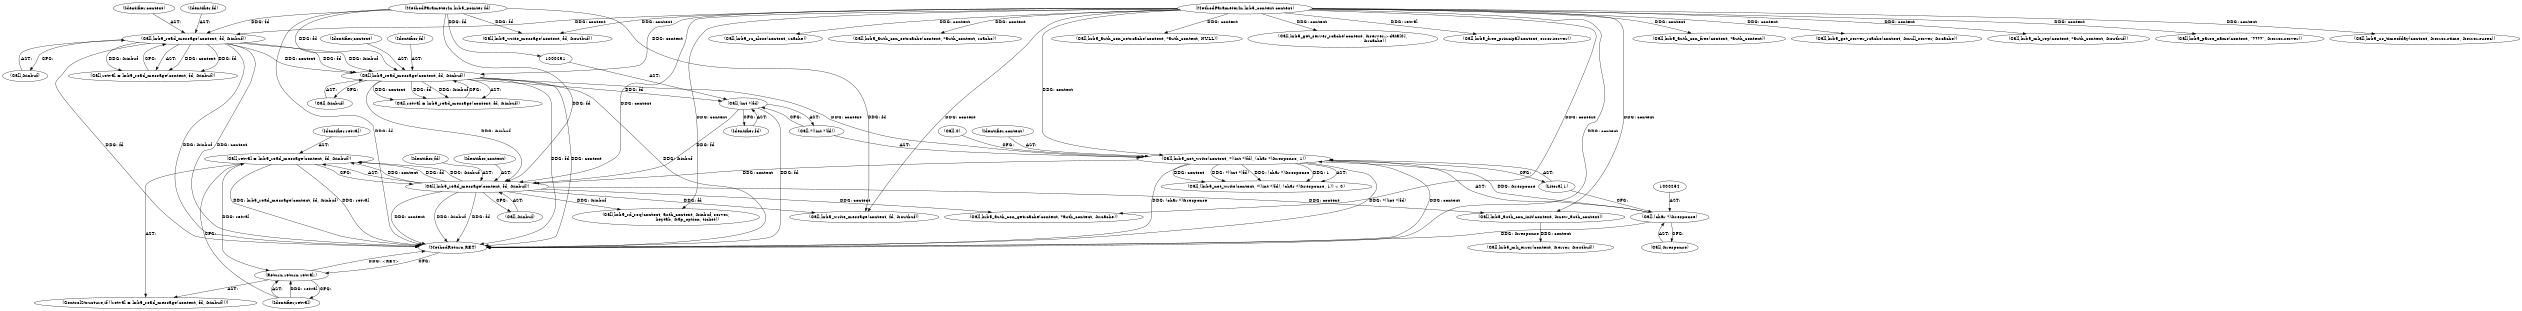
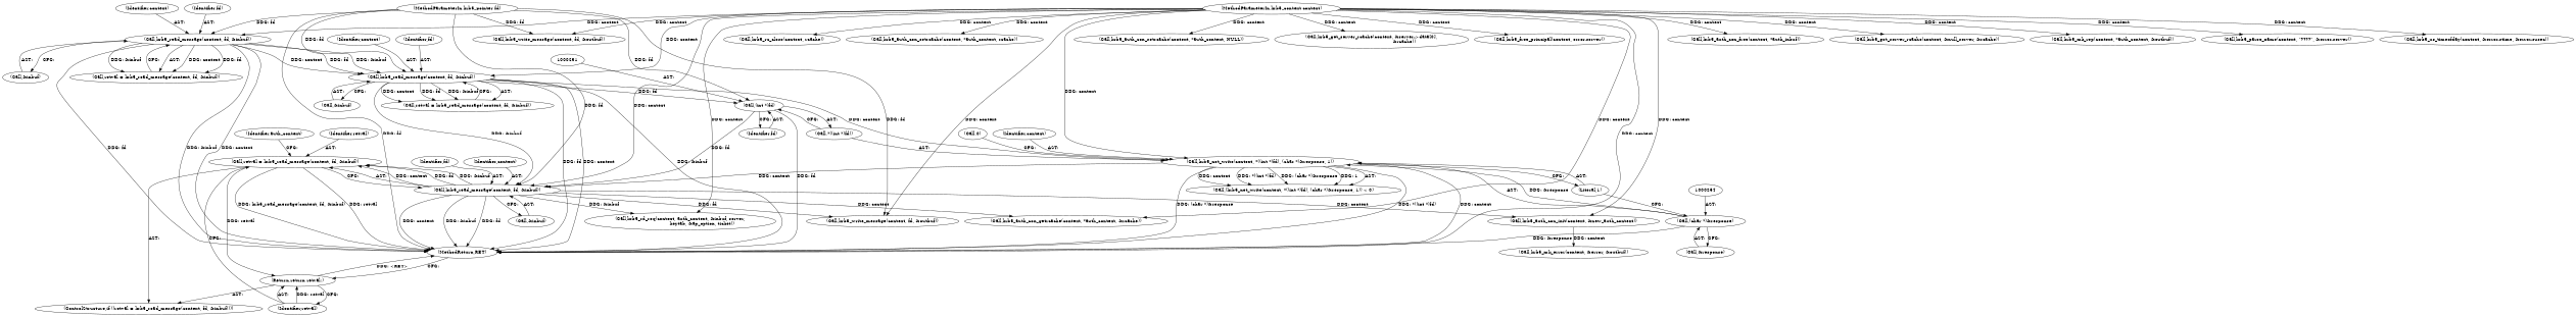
  digraph {
    n1 [label="(Call,retval = krb5_read_message(context, fd, &inbuf))"]
    n2 [label="(Call,krb5_read_message(context, fd, &inbuf))"]
    n3 [label="(Return,return retval;)"]
    n4 [label="(MethodReturn,RET)"]
    n5 [label="(ControlStructure,if ((retval = krb5_read_message(context, fd, &inbuf))))"]
    n6 [label="(Call,krb5_auth_con_getrcache(context, *auth_context, &rcache))"]
    n7 [label="(Call,krb5_rd_req(context, auth_context, &inbuf, server,\n                              keytab, &ap_option, ticket))"]
    n8 [label="(Call,krb5_write_message(context, fd, &outbuf))"]
    n9 [label="(Call,krb5_auth_con_init(context, &new_auth_context))"]
    n10 [label="(Call,&inbuf)"]
    n11 [label="(Identifier,retval)"]
    n12 [label="(Call,krb5_mk_error(context, &error, &outbuf))"]
    n13 [label="(Call,krb5_net_write(context, *((int *)fd), (char *)&response, 1))"]
    n14 [label="(Literal,1)"]
    n15 [label="(Call,(krb5_net_write(context, *((int *)fd), (char *)&response, 1)) < 0)"]
    n16 [label="(Call,(char *)&response)"]
    n17 [label="(Call,krb5_read_message(context, fd, &inbuf))"]
    n18 [label="(Call,(int *)fd)"]
    n19 [label="(Call,&inbuf)"]
    n20 [label="(Call,retval = krb5_read_message(context, fd, &inbuf))"]
    n21 [label="(Call,*((int *)fd))"]
    n22 [label="(Identifier,fd)"]
    n23 [label="(Call,krb5_read_message(context, fd, &inbuf))"]
    n24 [label="(Call,retval = krb5_read_message(context, fd, &inbuf))"]
    n25 [label="(Call,&inbuf)"]
    n26 [label="(MethodParameterIn,krb5_context context)"]
    n27 [label="(Call,krb5_write_message(context, fd, &outbuf))"]
    n28 [label="(Call,krb5_auth_con_setrcache(context, *auth_context, NULL))"]
    n29 [label="(Call,krb5_get_server_rcache(context, &server->data[0],\n                                             &rcache))"]
    n30 [label="(Call,krb5_free_principal(context, error.server))"]
-   n31 [label="(Call,krb5_auth_con_free(context, *auth_context))"]
+   n31 [label="(Call,krb5_auth_con_free(context, *auth_inbuf))"]
    n32 [label="(Call,krb5_get_server_rcache(context, &null_server, &rcache))"]
    n33 [label="(Call,krb5_mk_rep(context, *auth_context, &outbuf))"]
    n34 [label="(Call,krb5_parse_name(context, \"????\", &error.server))"]
    n35 [label="(Call,krb5_us_timeofday(context, &error.stime, &error.susec))"]
    n36 [label="(Call,krb5_rc_close(context, rcache))"]
    n37 [label="(Call,krb5_auth_con_setrcache(context, *auth_context, rcache))"]
    n38 [label="(MethodParameterIn,krb5_pointer fd)"]
    n39 [label="(Call,&response)"]
    n40 [label="(Identifier,fd)"]
+   n41 [label="(Identifier,auth_context)"]
    n42 [label="(Identifier,fd)"]
    n43 [label="(Identifier,fd)"]
    n44 [label="(Identifier,context)"]
    n45 [label="(Identifier,retval)"]
    n46 [label="(Identifier,context)"]
    n47 [label="(Call,0)"]
    n48 [label="(Identifier,context)"]
    n49 [label="(Identifier,context)"]
    1000254
    1000251
    n1 -> n2 [label="CFG: "]
    n1 -> n3 [label="DDG: retval"]
    n1 -> n4 [label="DDG: krb5_read_message(context, fd, &inbuf)"]
    n1 -> n4 [label="DDG: retval"]
    n1 -> n5 [label="AST: "]
    n2 -> n1 [label="AST: "]
    n2 -> n1 [label="DDG: context"]
    n2 -> n1 [label="DDG: fd"]
    n2 -> n1 [label="DDG: &inbuf"]
    n2 -> n4 [label="DDG: context"]
    n2 -> n4 [label="DDG: &inbuf"]
    n2 -> n4 [label="DDG: fd"]
    n2 -> n6 [label="DDG: context"]
    n2 -> n7 [label="DDG: &inbuf"]
    n2 -> n8 [label="DDG: fd"]
    n2 -> n9 [label="DDG: context"]
    n2 -> n10 [label="CFG: "]
    n3 -> n4 [label="DDG: <RET>"]
    n3 -> n5 [label="AST: "]
    n3 -> n11 [label="CFG: "]
    n4 -> n3 [label="CFG: "]
    n9 -> n12 [label="DDG: context"]
    n10 -> n2 [label="AST: "]
    n11 -> n1 [label="CFG: "]
    n11 -> n3 [label="AST: "]
    n11 -> n3 [label="DDG: retval"]
    n13 -> n2 [label="DDG: context"]
    n13 -> n4 [label="DDG: context"]
    n13 -> n4 [label="DDG: (char *)&response"]
    n13 -> n4 [label="DDG: *((int *)fd)"]
    n13 -> n14 [label="CFG: "]
    n13 -> n15 [label="AST: "]
    n13 -> n15 [label="DDG: context"]
    n13 -> n15 [label="DDG: *((int *)fd)"]
    n13 -> n15 [label="DDG: (char *)&response"]
    n13 -> n15 [label="DDG: 1"]
    n14 -> n13 [label="AST: "]
    n14 -> n16 [label="CFG: "]
    n16 -> n4 [label="DDG: &response"]
    n16 -> n13 [label="AST: "]
    n16 -> n13 [label="DDG: &response"]
    n16 -> n39 [label="CFG: "]
    n17 -> n2 [label="DDG: &inbuf"]
    n17 -> n4 [label="DDG: context"]
    n17 -> n4 [label="DDG: &inbuf"]
    n17 -> n4 [label="DDG: fd"]
    n17 -> n13 [label="DDG: context"]
    n17 -> n18 [label="DDG: fd"]
    n17 -> n19 [label="CFG: "]
    n17 -> n20 [label="AST: "]
    n17 -> n20 [label="DDG: context"]
    n17 -> n20 [label="DDG: fd"]
    n17 -> n20 [label="DDG: &inbuf"]
    n18 -> n2 [label="DDG: fd"]
    n18 -> n4 [label="DDG: fd"]
    n18 -> n21 [label="AST: "]
    n18 -> n22 [label="CFG: "]
    n19 -> n17 [label="AST: "]
    n20 -> n17 [label="CFG: "]
    n21 -> n13 [label="AST: "]
    n21 -> n18 [label="CFG: "]
    n22 -> n18 [label="AST: "]
    n23 -> n4 [label="DDG: context"]
    n23 -> n4 [label="DDG: fd"]
    n23 -> n4 [label="DDG: &inbuf"]
    n23 -> n17 [label="DDG: context"]
    n23 -> n17 [label="DDG: fd"]
    n23 -> n17 [label="DDG: &inbuf"]
    n23 -> n24 [label="AST: "]
    n23 -> n24 [label="DDG: context"]
    n23 -> n24 [label="DDG: fd"]
    n23 -> n24 [label="DDG: &inbuf"]
    n23 -> n25 [label="CFG: "]
    n24 -> n23 [label="CFG: "]
    n25 -> n23 [label="AST: "]
    n26 -> n2 [label="DDG: context"]
    n26 -> n4 [label="DDG: context"]
    n26 -> n6 [label="DDG: context"]
    n26 -> n7 [label="DDG: context"]
    n26 -> n8 [label="DDG: context"]
    n26 -> n9 [label="DDG: context"]
    n26 -> n13 [label="DDG: context"]
    n26 -> n17 [label="DDG: context"]
    n26 -> n23 [label="DDG: context"]
    n26 -> n27 [label="DDG: context"]
    n26 -> n28 [label="DDG: context"]
    n26 -> n29 [label="DDG: context"]
-   n26 -> n30 [label="DDG: retval"]
+   n26 -> n30 [label="DDG: context"]
    n26 -> n31 [label="DDG: context"]
    n26 -> n32 [label="DDG: context"]
    n26 -> n33 [label="DDG: context"]
    n26 -> n34 [label="DDG: context"]
    n26 -> n35 [label="DDG: context"]
    n26 -> n36 [label="DDG: context"]
    n26 -> n37 [label="DDG: context"]
    n38 -> n2 [label="DDG: fd"]
    n38 -> n4 [label="DDG: fd"]
    n38 -> n8 [label="DDG: fd"]
    n38 -> n17 [label="DDG: fd"]
-   n38 -> 1000251 [label="DDG: fd"]
+   n38 -> n18 [label="DDG: fd"]
    n38 -> n23 [label="DDG: fd"]
    n38 -> n27 [label="DDG: fd"]
    n39 -> n16 [label="AST: "]
    n40 -> n2 [label="AST: "]
+   n41 -> n1 [label="CFG: "]
    n42 -> n23 [label="AST: "]
    n43 -> n17 [label="AST: "]
    n44 -> n2 [label="AST: "]
    n45 -> n1 [label="AST: "]
    n46 -> n17 [label="AST: "]
    n47 -> n13 [label="CFG: "]
    n48 -> n13 [label="AST: "]
    n49 -> n23 [label="AST: "]
    1000254 -> n16 [label="AST: "]
    1000251 -> n18 [label="AST: "]
  }
